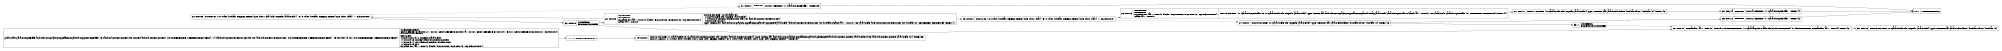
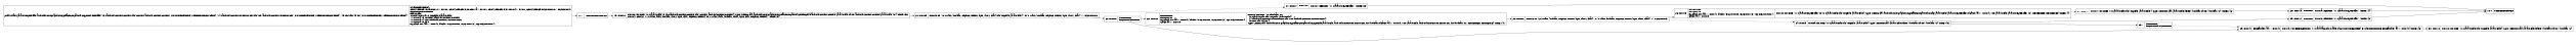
  digraph {
    rankdir=LR
    node [shape=record]
    n1 [label="{17\:\ ?|MTH_ENTER_BLOCK\l}"]
    n2 [label="{19\:\ 0x0000|0x0000: INVOKE  (r0 I:java.io.File) = (r3 I:android.content.Context A[D('context' android.content.Context)]) type: STATIC call: androidx.core.graphics.TypefaceCompatUtil.getTempFile(android.content.Context):java.io.File A[MD:(android.content.Context):java.io.File (m)] (LINE:136)\l0x0004: CONST  (r1 I:??[int, float, boolean, short, byte, char, OBJECT, ARRAY]) = (0 ??[int, float, boolean, short, byte, char, OBJECT, ARRAY])  (LINE:137)\l}"]
    n3 [label="{20\:\ 0x0005|0x0005: IF  (r0 I:??[int, boolean, OBJECT, ARRAY, byte, short, char] A[D('tmpFile' java.io.File)]) != (0 ??[int, boolean, OBJECT, ARRAY, byte, short, char])  \-\> B:32:0x0008 \l}"]
    n4 [label="{21\:\ 0x0007|RETURN\l|0x0007: RETURN  (r1 I:java.nio.ByteBuffer)  (LINE:138)\l}"]
    n5 [label="{32\:\ 0x0008|SYNTHETIC\lEXC_TOP_SPLITTER\l}"]
    n6 [label="{18\:\ ?|MTH_EXIT_BLOCK\l}"]
    n7 [label="{22\:\ 0x0008|TRY_ENTER\lTRY_LEAVE\lTryCatch #0 \{all \-\> 0x001b, blocks: (B:22:0x0008, B:26:0x0013), top: B:32:0x0008 \}\lCatch: all \-\> 0x001b\l|0x0008: INVOKE  (r2 I:boolean) = \l  (r0 I:java.io.File A[D('tmpFile' java.io.File)])\l  (r4 I:android.content.res.Resources A[D('res' android.content.res.Resources)])\l  (r5 I:int A[D('id' int)])\l type: STATIC call: androidx.core.graphics.TypefaceCompatUtil.copyToFile(java.io.File, android.content.res.Resources, int):boolean A[Catch: all \-\> 0x001b, MD:(java.io.File, android.content.res.Resources, int):boolean (m), TRY_ENTER, TRY_LEAVE] (LINE:141)\l}"]
    n8 [label="{29\:\ 0x001b|ExcHandler: all \-\> 0x001b\l|0x001b: MOVE_EXCEPTION  (r1 I:java.lang.Throwable A[CUSTOM_DECLARE]) =  A[DONT_INLINE, ExcHandler: all \-\> 0x001b] (LINE:146)\l}"]
    n9 [label="{23\:\ 0x000c|0x000c: IF  (r2 I:??[int, boolean, OBJECT, ARRAY, byte, short, char]) != (0 ??[int, boolean, OBJECT, ARRAY, byte, short, char])  \-\> B:26:0x0013 \l}"]
    n10 [label="{30\:\ 0x001c|0x001c: INVOKE  (r0 I:java.io.File A[D('tmpFile' java.io.File)]) type: VIRTUAL call: java.io.File.delete():boolean A[MD:():boolean (c)]\l}"]
    n11 [label="{24\:\ 0x000f|0x000f: INVOKE  (r0 I:java.io.File A[D('tmpFile' java.io.File)]) type: VIRTUAL call: java.io.File.delete():boolean A[MD:():boolean (c)] (LINE:146)\l}"]
    n12 [label="{26\:\ 0x0013|TRY_ENTER\lTRY_LEAVE\lTryCatch #0 \{all \-\> 0x001b, blocks: (B:22:0x0008, B:26:0x0013), top: B:32:0x0008 \}\lCatch: all \-\> 0x001b\l|0x0013: INVOKE  (r1 I:java.nio.ByteBuffer) = (r0 I:java.io.File A[D('tmpFile' java.io.File)]) type: STATIC call: androidx.core.graphics.TypefaceCompatUtil.mmap(java.io.File):java.nio.ByteBuffer A[Catch: all \-\> 0x001b, MD:(java.io.File):java.nio.ByteBuffer (m), TRY_ENTER, TRY_LEAVE] (LINE:144)\l}"]
    n13 [label="{25\:\ 0x0012|RETURN\l|0x0012: RETURN  (r1 I:java.nio.ByteBuffer)  (LINE:142)\l}"]
    n14 [label="{33\:\ ?|SYNTHETIC\lEXC_BOTTOM_SPLITTER\l}"]
    n15 [label="{27\:\ 0x0017|0x0017: INVOKE  (r0 I:java.io.File A[D('tmpFile' java.io.File)]) type: VIRTUAL call: java.io.File.delete():boolean A[MD:():boolean (c)] (LINE:146)\l}"]
    n16 [label="{28\:\ 0x001a|RETURN\l|0x001a: RETURN  (r1 I:java.nio.ByteBuffer)  (LINE:144)\l}"]
    n17 [label="{public static java.nio.ByteBuffer androidx.core.graphics.TypefaceCompatUtil.copyToDirectBuffer((r3 I:android.content.Context A[D('context' android.content.Context), IMMUTABLE_TYPE, METHOD_ARGUMENT]), (r4 I:android.content.res.Resources A[D('res' android.content.res.Resources), IMMUTABLE_TYPE, METHOD_ARGUMENT]), (r5 I:int A[D('id' int), IMMUTABLE_TYPE, METHOD_ARGUMENT]))  | USE_LINES_HINTS\lCROSS_EDGE: B:25:0x0012 \-\> B:18:?, CROSS_EDGE: B:28:0x001a \-\> B:18:?, CROSS_EDGE: B:31:0x001f \-\> B:18:?, CROSS_EDGE: B:32:0x0008 \-\> B:29:0x001b\lINLINE_NOT_NEEDED\lDebug Info:\l  0x0004\-0x001f: r0 'tmpFile' Ljava\/io\/File;\l  \-1 \-0x001f: r3 'context' Landroid\/content\/Context;\l  \-1 \-0x001f: r4 'res' Landroid\/content\/res\/Resources;\l  \-1 \-0x001f: r5 'id' I\lTryCatch #0 \{all \-\> 0x001b, blocks: (B:22:0x0008, B:26:0x0013), top: B:32:0x0008 \}\l}"]
    n1 -> n2
-   n7 -> n3
+   n2 -> n3
    n3 -> n4 [style=dashed]
    n3 -> n5
    n4 -> n6
    n5 -> n7
    n5 -> n8
    n7 -> n9
    n8 -> n10
    n9 -> n11 [style=dashed]
    n9 -> n12
    n11 -> n13
    n11 -> n14
    n12 -> n15
    n13 -> n6
    n14 -> n8 [style=dashed]
    n15 -> n16
    n16 -> n6
    n17 -> n1
  }
